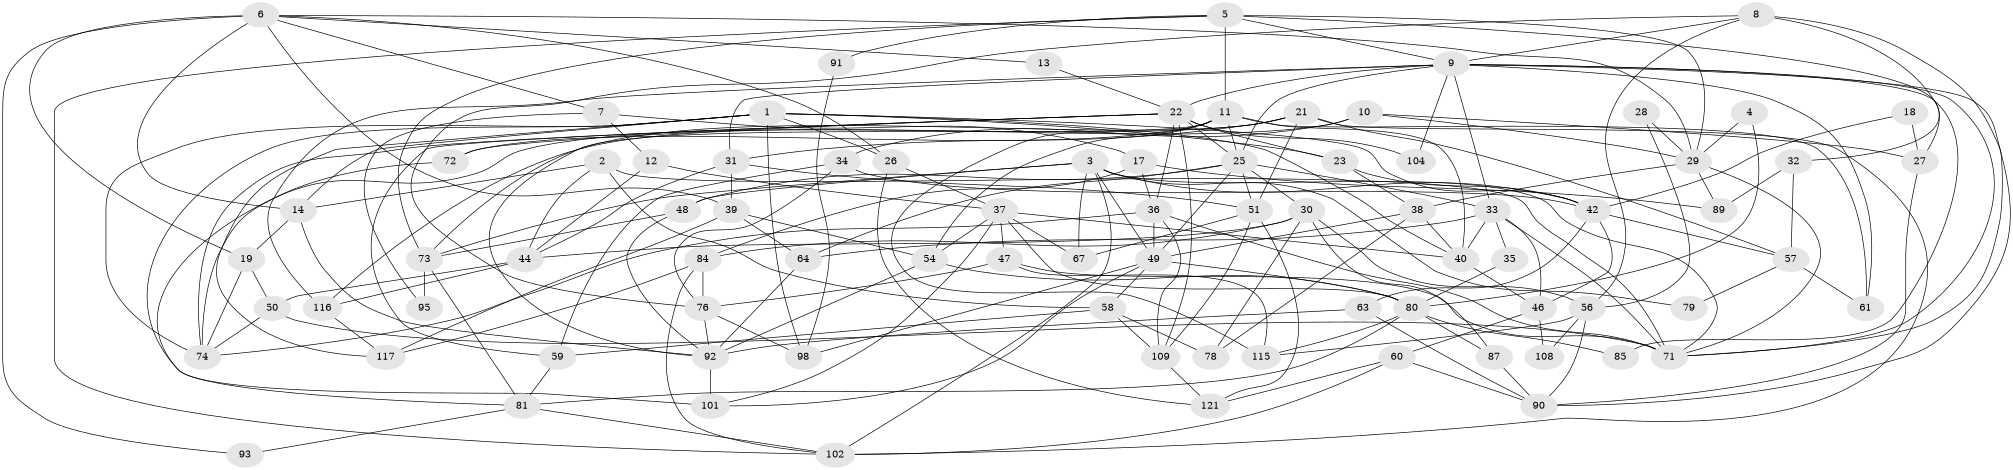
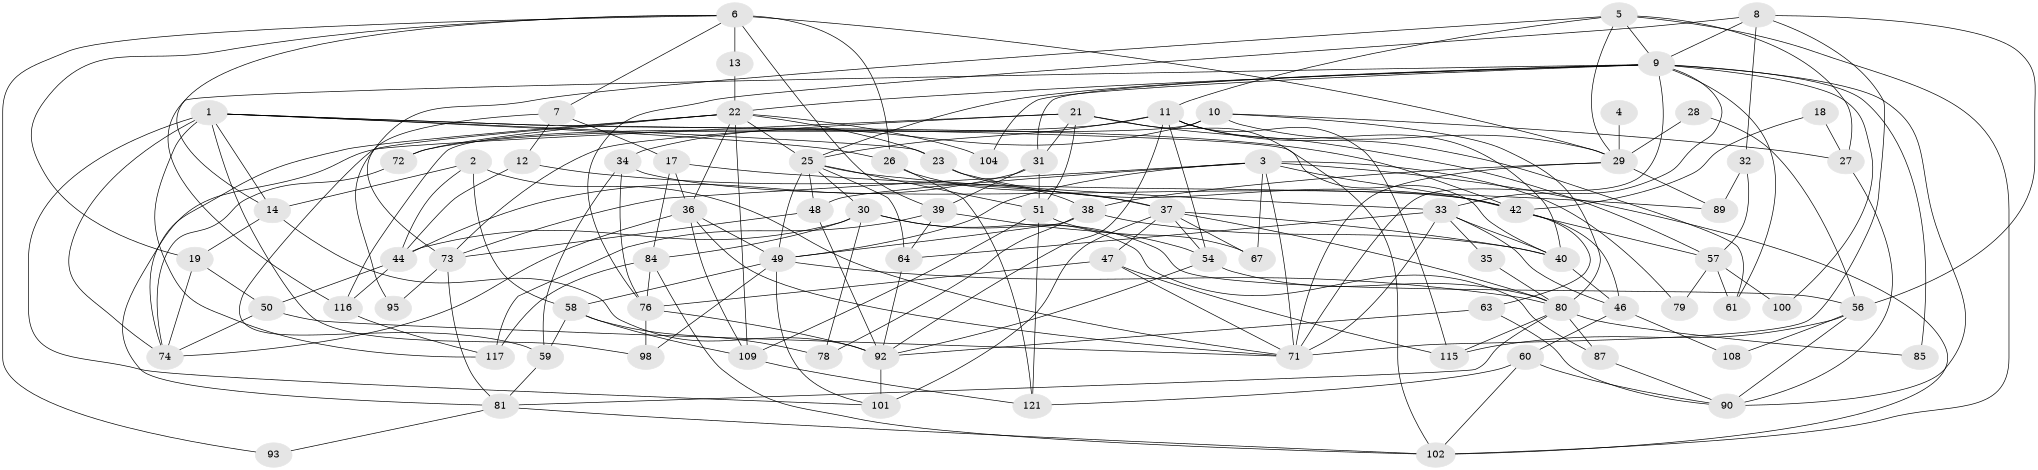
  graph {
    node [color=gray90 style=filled]
    1 [super="+16"]
    14 [super="+69"]
    23 [super="+111"]
    26
    40 [super="+45"]
    42 [super="+107"]
    74
    98 [super="+112"]
    101 [super="+113"]
    117
    19 [super="+24"]
    92 [super="+123"]
    38 [super="+86"]
    37 [super="+43"]
    121
    46 [super="+52"]
    57 [super="+122"]
    63
    2
    44 [super="+99"]
    58 [super="+70"]
    71 [super="+77"]
    116
    50
    59
    109
    78
    3 [super="+83"]
    48
    49 [super="+110"]
    67
    73
    79
    102
    80 [super="+103"]
    95
    81 [super="+124"]
    29 [super="+53"]
    89
    4
    85
    115
    87
    5 [super="+66"]
    9 [super="+20"]
    11 [super="+65"]
    27
-   91
    22 [super="+114"]
    25 [super="+62"]
    31 [super="+119"]
    33 [super="+75"]
    61
    90 [super="+105"]
+   100
    104
    54 [super="+88"]
    72
    6 [super="+120"]
    7
    13
    39 [super="+106"]
    93
    12
    17 [super="+41"]
    64
    36 [super="+94"]
    84
    8 [super="+15"]
    32
    56 [super="+118"]
    76 [super="+97"]
    108
    51 [super="+68"]
    30 [super="+96"]
    35
    10 [super="+55"]
    34
    47
    18
    21 [super="+82"]
    28
    60
    1 -- 14
    1 -- 23
    1 -- 26
    1 -- 40
    1 -- 42
    1 -- 74
    1 -- 98
    1 -- 101
    1 -- 117
    14 -- 19
    14 -- 92
    23 -- 42
    23 -- 38
    26 -- 37
    26 -- 121
    40 -- 46
    42 -- 46 [weight=2]
    42 -- 57
    42 -- 63
    19 -- 74
    19 -- 50
    92 -- 101 [weight=2]
    38 -- 40
    38 -- 78
    38 -- 49
    37 -- 40
    37 -- 101
    37 -- 67
    37 -- 80
    37 -- 54
    37 -- 47
    46 -- 108
    46 -- 60
    57 -- 79
    57 -- 61
+   57 -- 100
    63 -- 92
    63 -- 90
    2 -- 14
    2 -- 44
    2 -- 58
    2 -- 71
    44 -- 116
    44 -- 50
    58 -- 59
    58 -- 109
    58 -- 78
    116 -- 117
    50 -- 74
    50 -- 71
    59 -- 81
    109 -- 121
    3 -- 42
    3 -- 71
    3 -- 48
    3 -- 49
    3 -- 67
    3 -- 73
    3 -- 79
    3 -- 102
    48 -- 92
    48 -- 73
    49 -- 98
    49 -- 101
    49 -- 58
    49 -- 80
    73 -- 95
    73 -- 81
    80 -- 81
    80 -- 85
    80 -- 115
    80 -- 87
    81 -- 102
    81 -- 93
    29 -- 38
    29 -- 71
    29 -- 89
-   4 -- 80
+   10 -- 80
    4 -- 29
    87 -- 90
    5 -- 73
    5 -- 102
    5 -- 29
    5 -- 9
    5 -- 11
    5 -- 27
-   5 -- 91
    9 -- 71
    9 -- 116
    9 -- 85
    9 -- 22
    9 -- 25
    9 -- 31
    9 -- 33
    9 -- 61
    9 -- 90
+   9 -- 100
    9 -- 104
    11 -- 40
    11 -- 92
    11 -- 115
    11 -- 25
    11 -- 61
    11 -- 54
    11 -- 72
    27 -- 90
-   91 -- 98
    22 -- 23
    22 -- 74
    22 -- 59
    22 -- 109
    22 -- 25
    22 -- 104
    22 -- 72
    22 -- 36
    25 -- 48
    25 -- 49
    25 -- 33
    25 -- 64
    25 -- 51
    25 -- 30
    31 -- 44
    31 -- 39
    31 -- 51
    33 -- 40
    33 -- 46
    33 -- 71
    33 -- 64
    33 -- 35
    54 -- 92
    54 -- 80
    72 -- 74
    6 -- 14
    6 -- 26
    6 -- 19
    6 -- 29
    6 -- 7
    6 -- 13
    6 -- 39 [weight=2]
    6 -- 93
    7 -- 95
    7 -- 12
    7 -- 17
    13 -- 22
    39 -- 117
    39 -- 54
    39 -- 64
    12 -- 37
    12 -- 44
    17 -- 89
    17 -- 36
    17 -- 84
    64 -- 92
    36 -- 74
    36 -- 71
    36 -- 109
    36 -- 49
    84 -- 117
    84 -- 102
    84 -- 76
    8 -- 71
    8 -- 9
    8 -- 32
    8 -- 56
    8 -- 76
    32 -- 57
    32 -- 89
    56 -- 115
    56 -- 90
    56 -- 108
    76 -- 98
    76 -- 92
    51 -- 121
    51 -- 109
    51 -- 67
    30 -- 44
    30 -- 78
    30 -- 87
    30 -- 84
    30 -- 56
    35 -- 80
    10 -- 116
    10 -- 29
    10 -- 27
    10 -- 34
    34 -- 42
    34 -- 59
    34 -- 76
    47 -- 71
    47 -- 115
    47 -- 76
    18 -- 42
    18 -- 27
    21 -- 57
    21 -- 73
    21 -- 102
    21 -- 81
    21 -- 31
    21 -- 51
    28 -- 29
    28 -- 56
    60 -- 121
    60 -- 102
    60 -- 90
  }
